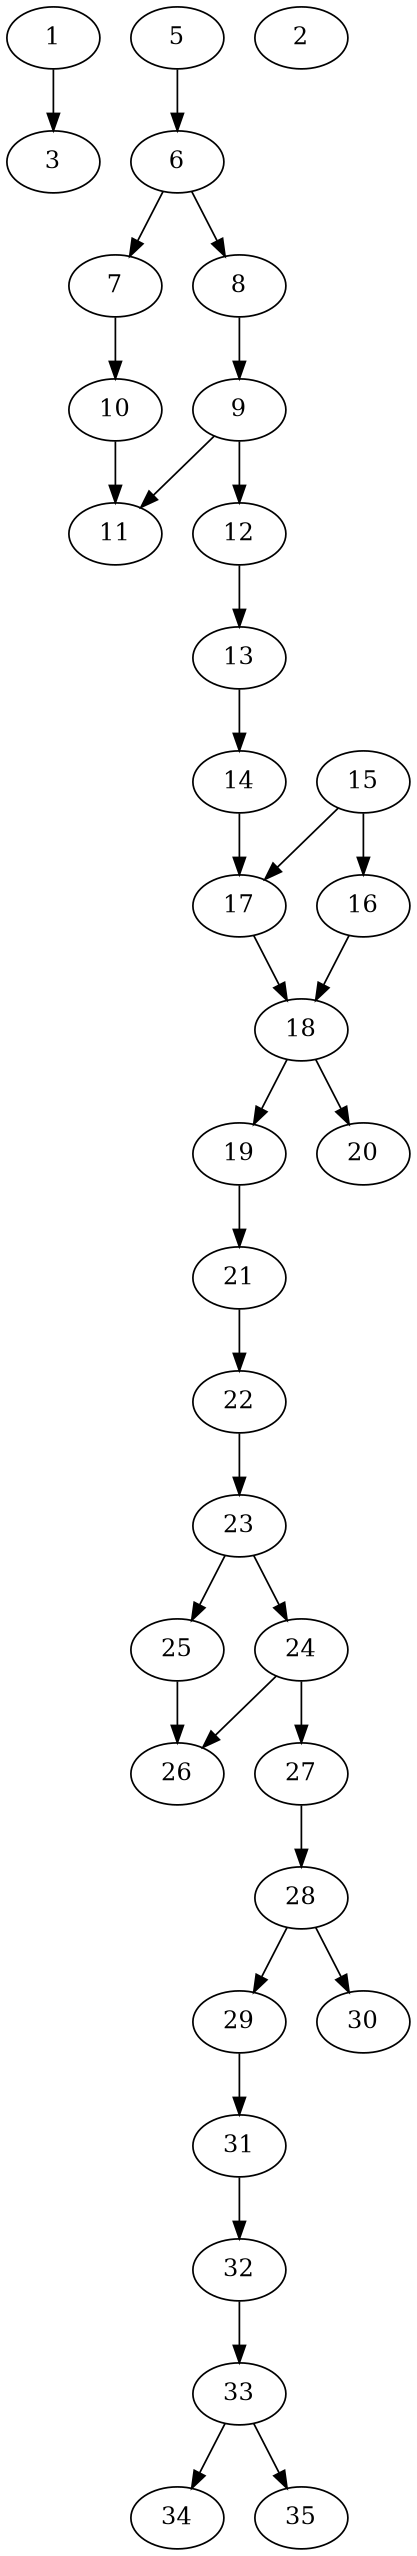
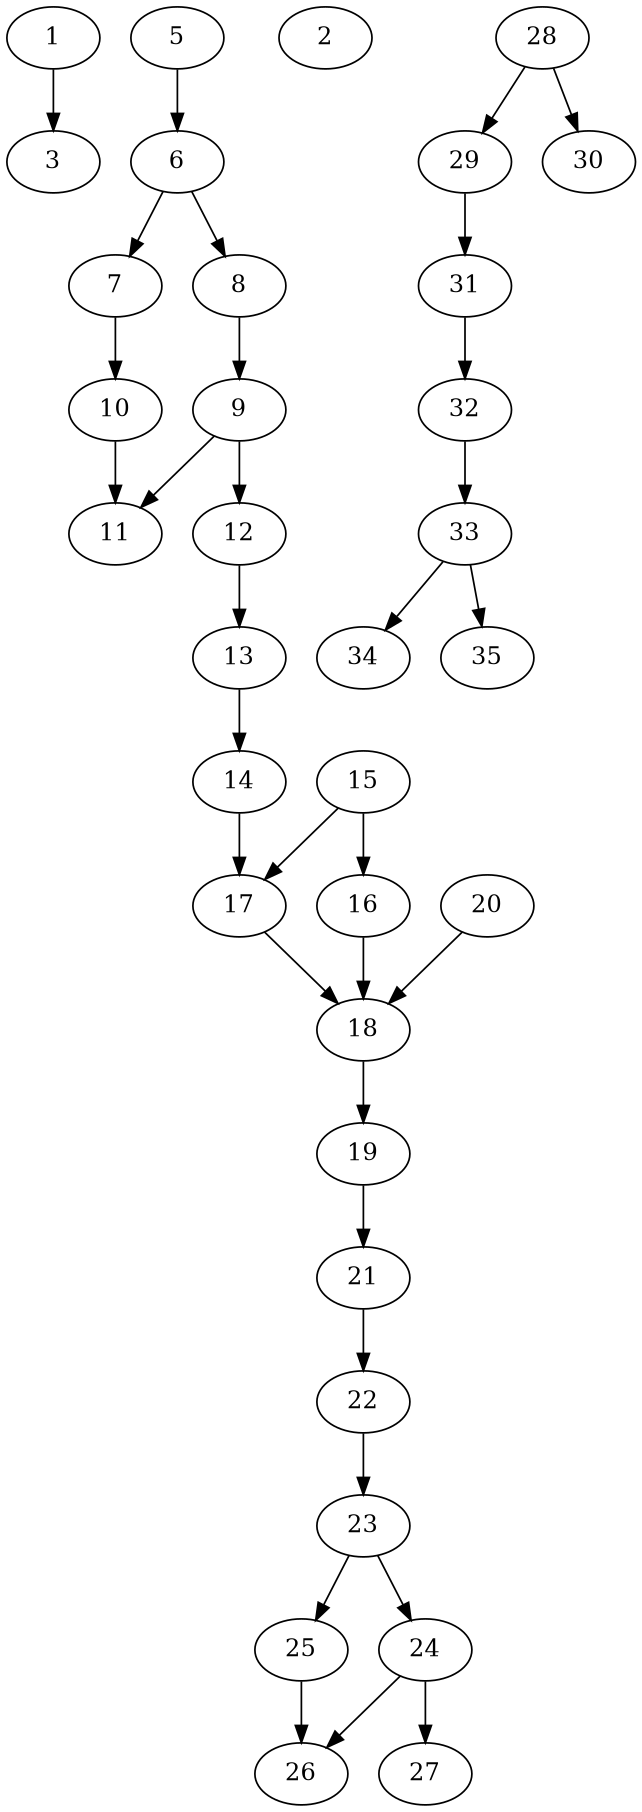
  digraph {
    node [alpha=0.03]
    1 [alpha=0.14 expect_size=33406976]
    3 [alpha=0.14 expect_size=30731264]
    5 [alpha=0.12 expect_size=34916352]
    6 [alpha=0.08 expect_size=49531904]
    2 [expect_size=11400192]
    7 [alpha=0.10 expect_size=24515584]
    8 [alpha=0.05 expect_size=31145984]
    10 [alpha=0.19 expect_size=30784512]
    9 [alpha=0.16 expect_size=11315200]
    11 [alpha=0.12 expect_size=7587840]
    12 [alpha=0.00 expect_size=41472000]
    13 [alpha=0.05 expect_size=49139712]
    14 [alpha=0.11 expect_size=34198528]
    17 [alpha=0.05 expect_size=43620352]
    15 [alpha=0.15 expect_size=43132928]
    16 [alpha=0.00 expect_size=24710144]
    18 [alpha=0.16 expect_size=21058560]
    19 [alpha=0.15 expect_size=33754112]
    20 [alpha=0.16 expect_size=24952832]
    21 [alpha=0.08 expect_size=22029312]
    22 [expect_size=49555456]
    23 [alpha=0.09 expect_size=50406400]
    24 [alpha=0.12 expect_size=14452736]
    25 [alpha=0.07 expect_size=40760320]
    26 [alpha=0.01 expect_size=29223936]
    27 [expect_size=29894656]
    28 [alpha=0.16 expect_size=41175040]
    29 [alpha=0.11 expect_size=31367168]
    30 [alpha=0.18 expect_size=20563968]
    31 [alpha=0.05 expect_size=10771456]
    32 [alpha=0.08 expect_size=30154752]
    33 [alpha=0.10 expect_size=37685248]
    34 [expect_size=11667456]
    35 [alpha=0.13 expect_size=38893568]
    1 -> 3
    5 -> 6
    6 -> 7
    6 -> 8
    7 -> 10
    8 -> 9
    10 -> 11
    9 -> 11
    9 -> 12
    12 -> 13
    13 -> 14
    14 -> 17
    17 -> 18
    15 -> 17
    15 -> 16
    16 -> 18
    18 -> 19
-   18 -> 20
+   20 -> 18
    19 -> 21
    21 -> 22
    22 -> 23
    23 -> 24
    23 -> 25
    24 -> 26
    24 -> 27
    25 -> 26
-   27 -> 28
    28 -> 29
    28 -> 30
    29 -> 31
    31 -> 32
    32 -> 33
    33 -> 34
    33 -> 35
  }
